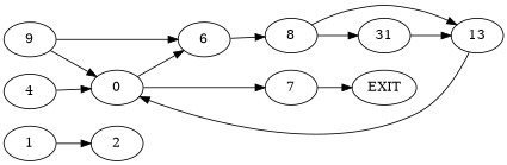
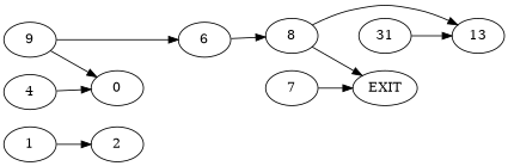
  digraph {
    rankdir=LR
    1
    2
    n3 [label=EXIT]
    n4 [label=0]
    4
    6
    7
    8
    n9 [label=13]
    n10 [label=31]
    9
    1 -> 2
-   n4 -> 6
-   n4 -> 7
    4 -> n4
    6 -> 8
    7 -> n3
    8 -> n9
-   8 -> n10
-   n9 -> n4
+   8 -> n3
    n10 -> n9
    9 -> n4
    9 -> 6
  }
